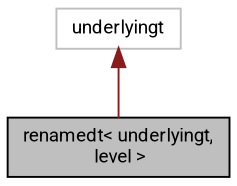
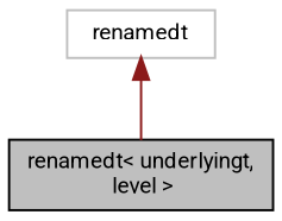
  digraph {
    fontname=Roboto
    node [fontname=Roboto fontsize=10 shape=record]
    n1 [color=black fillcolor=grey75 fontcolor=black height=0.2 label="renamedt\< underlyingt,\l level \>" style=filled width=0.4]
-   n2 [color=grey75 height=0.2 label=underlyingt width=0.4]
+   n2 [color=grey75 height=0.2 label=renamedt width=0.4]
    n2 -> n1 [color=firebrick4 dir=back fontname=Roboto fontsize=10 labelfontname=Helvetica labelfontsize=10 style=solid]
  }
